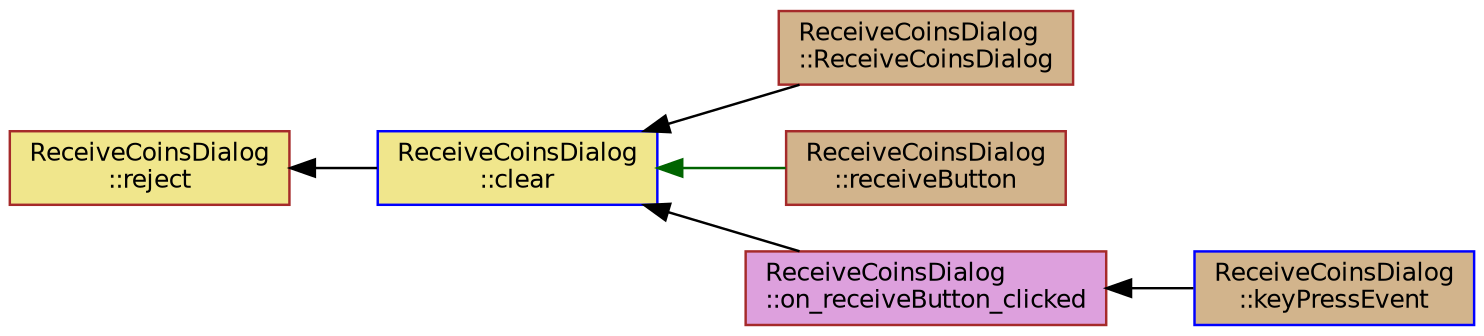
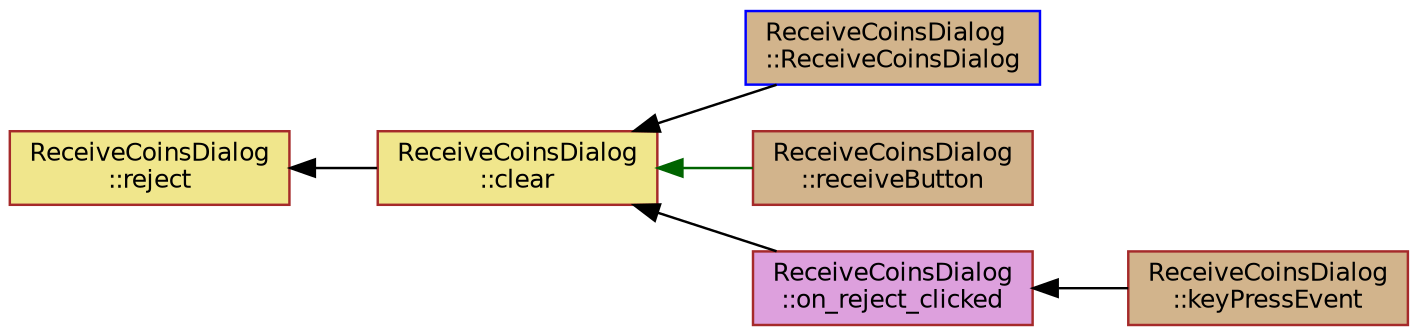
  digraph {
    rankdir=LR
    node [color=brown fillcolor=tan fontname=Helvetica fontsize=10 shape=record style=filled]
    edge [color=black dir=back fontname=Helvetica fontsize=10 labelfontname=Helvetica labelfontsize=10 style=solid]
-   n1 [color=blue fillcolor=khaki fontcolor=black height=0.2 label="ReceiveCoinsDialog\l::clear" width=0.4]
-   n2 [height=0.2 label="ReceiveCoinsDialog\l::ReceiveCoinsDialog" width=0.4]
+   n1 [fillcolor=khaki fontcolor=black height=0.2 label="ReceiveCoinsDialog\l::clear" width=0.4]
+   n2 [color=blue height=0.2 label="ReceiveCoinsDialog\l::ReceiveCoinsDialog" width=0.4]
    n3 [height=0.2 label="ReceiveCoinsDialog\l::receiveButton" width=0.4]
-   n4 [fillcolor=plum height=0.2 label="ReceiveCoinsDialog\l::on_receiveButton_clicked" width=0.4]
+   n4 [fillcolor=plum height=0.2 label="ReceiveCoinsDialog\l::on_reject_clicked" width=0.4]
    n5 [fillcolor=khaki height=0.2 label="ReceiveCoinsDialog\l::reject" width=0.4]
-   n6 [color=blue height=0.2 label="ReceiveCoinsDialog\l::keyPressEvent" width=0.4]
+   n6 [height=0.2 label="ReceiveCoinsDialog\l::keyPressEvent" width=0.4]
    n1 -> n2
    n1 -> n3 [color=darkgreen]
    n1 -> n4
    n4 -> n6
    n5 -> n1
  }
